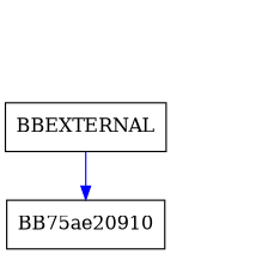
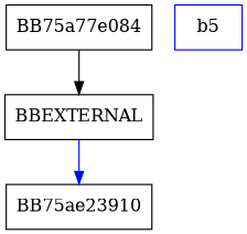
  digraph {
    splines=ortho
    node [shape=box]
+   BB75a77e084
    BBEXTERNAL
-   BB75ae20910
+   BB75ae20910 [label=BB75ae23910]
+   b5 [color=blue]
+   BB75a77e084 -> BBEXTERNAL [headport=000000]
    BBEXTERNAL -> BB75ae20910 [color=blue]
  }
